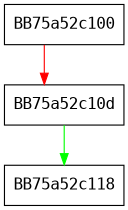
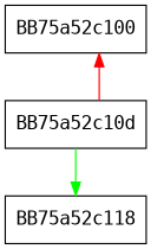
  digraph {
    fontname="DejaVu Sans Mono"
    splines=ortho
    node [fontname="DejaVu Sans Mono" shape=box]
    edge [fontname="DejaVu Sans Mono"]
    BB75a52c100
    BB75a52c10d
    BB75a52c118
-   BB75a52c100 -> BB75a52c10d [color=red]
+   BB75a52c10d -> BB75a52c100 [color=red]
    BB75a52c10d -> BB75a52c118 [color=green]
  }
